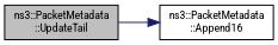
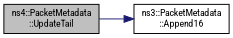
  digraph {
    rankdir=LR
    fontname="Roboto Condensed"
    node [color=black fontname="Roboto Condensed" fontsize=10 shape=record style=filled]
-   n1 [fillcolor=grey75 fontcolor=black height=0.2 label="ns3::PacketMetadata\l::UpdateTail" width=0.4]
+   n1 [fillcolor=grey75 fontcolor=black height=0.2 label="ns4::PacketMetadata\l::UpdateTail" width=0.4]
    n2 [fillcolor=white height=0.2 label="ns3::PacketMetadata\l::Append16" width=0.4]
    n1 -> n2 [color=midnightblue fontname="Roboto Condensed" fontsize=10 labelfontname=Helvetica labelfontsize=10 style=solid]
  }
